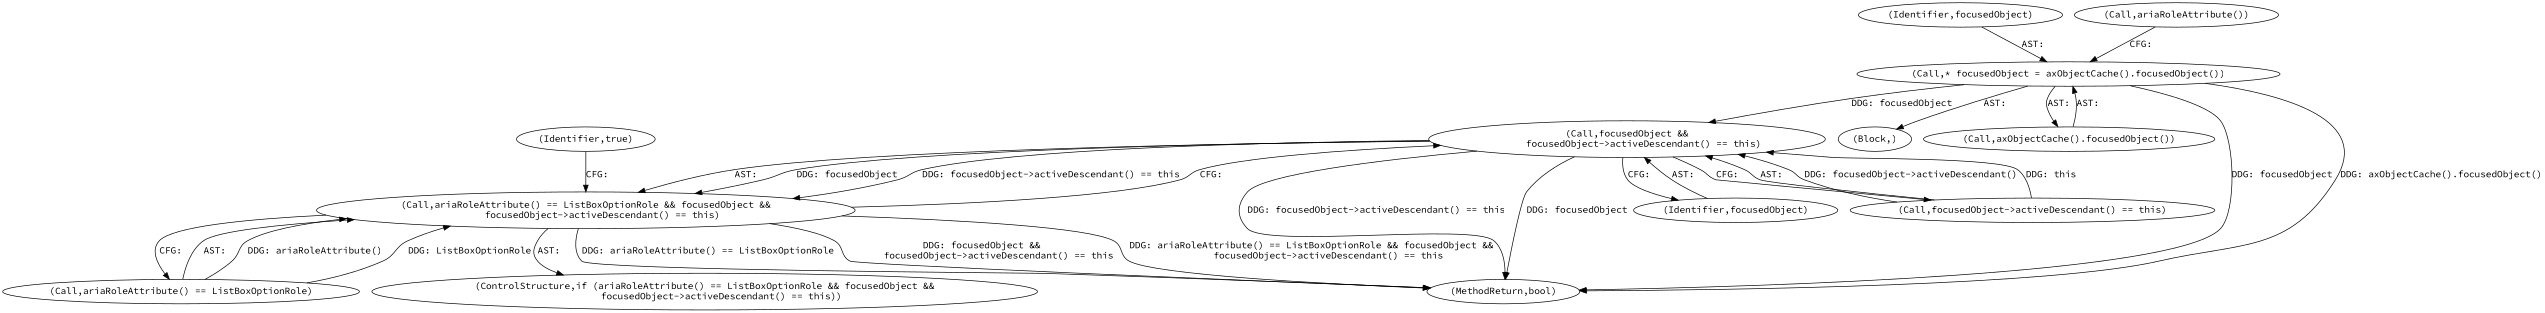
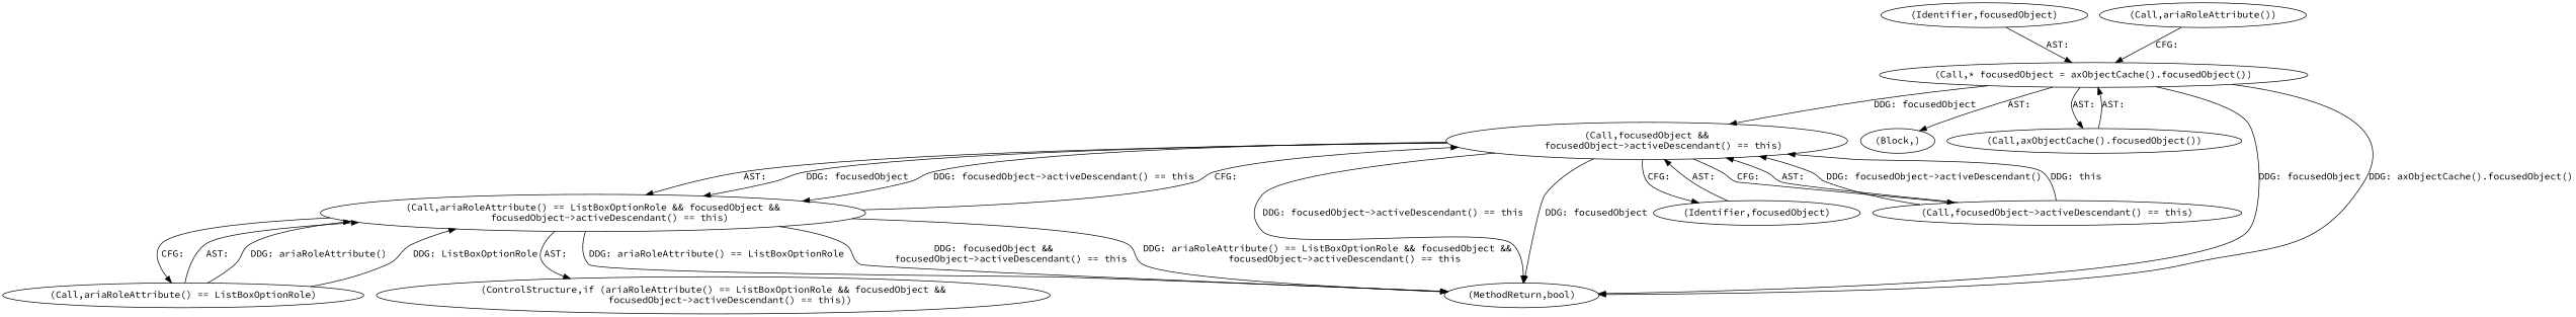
  digraph {
    fontname="Source Code Pro"
    node [fontname="Source Code Pro"]
    edge [fontname="Source Code Pro"]
    n1 [label="(Call,* focusedObject = axObjectCache().focusedObject())"]
    n2 [label="(Call,focusedObject &&\n      focusedObject->activeDescendant() == this)"]
    n3 [label="(Block,)"]
    n4 [label="(Call,axObjectCache().focusedObject())"]
    n5 [label="(MethodReturn,bool)"]
    n6 [label="(Call,ariaRoleAttribute() == ListBoxOptionRole && focusedObject &&\n      focusedObject->activeDescendant() == this)"]
    n7 [label="(Identifier,focusedObject)"]
    n8 [label="(Call,focusedObject->activeDescendant() == this)"]
    n9 [label="(Call,ariaRoleAttribute() == ListBoxOptionRole)"]
    n10 [label="(ControlStructure,if (ariaRoleAttribute() == ListBoxOptionRole && focusedObject &&\n      focusedObject->activeDescendant() == this))"]
    n11 [label="(Identifier,focusedObject)"]
-   n12 [label="(Identifier,true)"]
    n13 [label="(Call,ariaRoleAttribute())"]
    n1 -> n2 [label="DDG: focusedObject"]
    n1 -> n3 [label="AST: "]
    n1 -> n4 [label="AST: "]
    n1 -> n5 [label="DDG: focusedObject"]
    n1 -> n5 [label="DDG: axObjectCache().focusedObject()"]
    n2 -> n5 [label="DDG: focusedObject->activeDescendant() == this"]
    n2 -> n5 [label="DDG: focusedObject"]
    n2 -> n6 [label="AST: "]
    n2 -> n6 [label="DDG: focusedObject"]
    n2 -> n6 [label="DDG: focusedObject->activeDescendant() == this"]
    n2 -> n7 [label="CFG: "]
    n2 -> n8 [label="CFG: "]
    n4 -> n1 [label="AST: "]
    n6 -> n2 [label="CFG: "]
    n6 -> n5 [label="DDG: ariaRoleAttribute() == ListBoxOptionRole"]
    n6 -> n5 [label="DDG: focusedObject &&\n      focusedObject->activeDescendant() == this"]
    n6 -> n5 [label="DDG: ariaRoleAttribute() == ListBoxOptionRole && focusedObject &&\n      focusedObject->activeDescendant() == this"]
    n6 -> n9 [label="CFG: "]
    n6 -> n10 [label="AST: "]
    n7 -> n2 [label="AST: "]
    n8 -> n2 [label="AST: "]
    n8 -> n2 [label="DDG: focusedObject->activeDescendant()"]
    n8 -> n2 [label="DDG: this"]
    n9 -> n6 [label="AST: "]
    n9 -> n6 [label="DDG: ariaRoleAttribute()"]
    n9 -> n6 [label="DDG: ListBoxOptionRole"]
    n11 -> n1 [label="AST: "]
-   n12 -> n6 [label="CFG: "]
    n13 -> n1 [label="CFG: "]
  }
